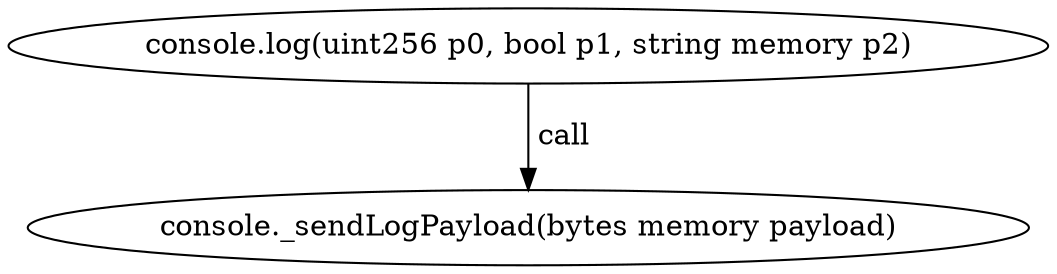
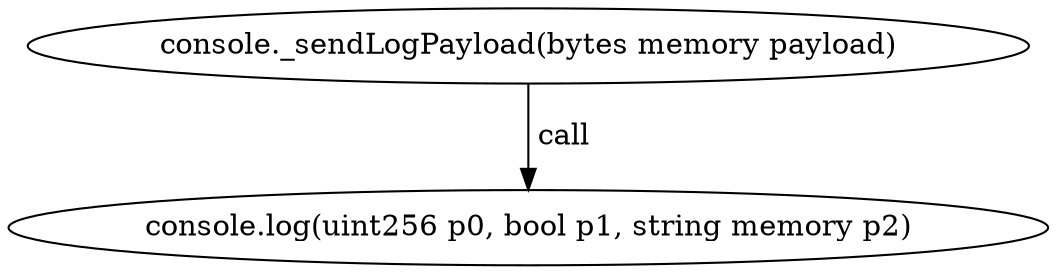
  digraph {
    "console.log(uint256 p0, bool p1, string memory p2)" [height=0.5 width=5.8572]
    "console._sendLogPayload(bytes memory payload)" [height=0.5 width=5.7372]
-   "console.log(uint256 p0, bool p1, string memory p2)" -> "console._sendLogPayload(bytes memory payload)" [label=" call"]
+   "console._sendLogPayload(bytes memory payload)" -> "console.log(uint256 p0, bool p1, string memory p2)" [label=" call"]
  }
